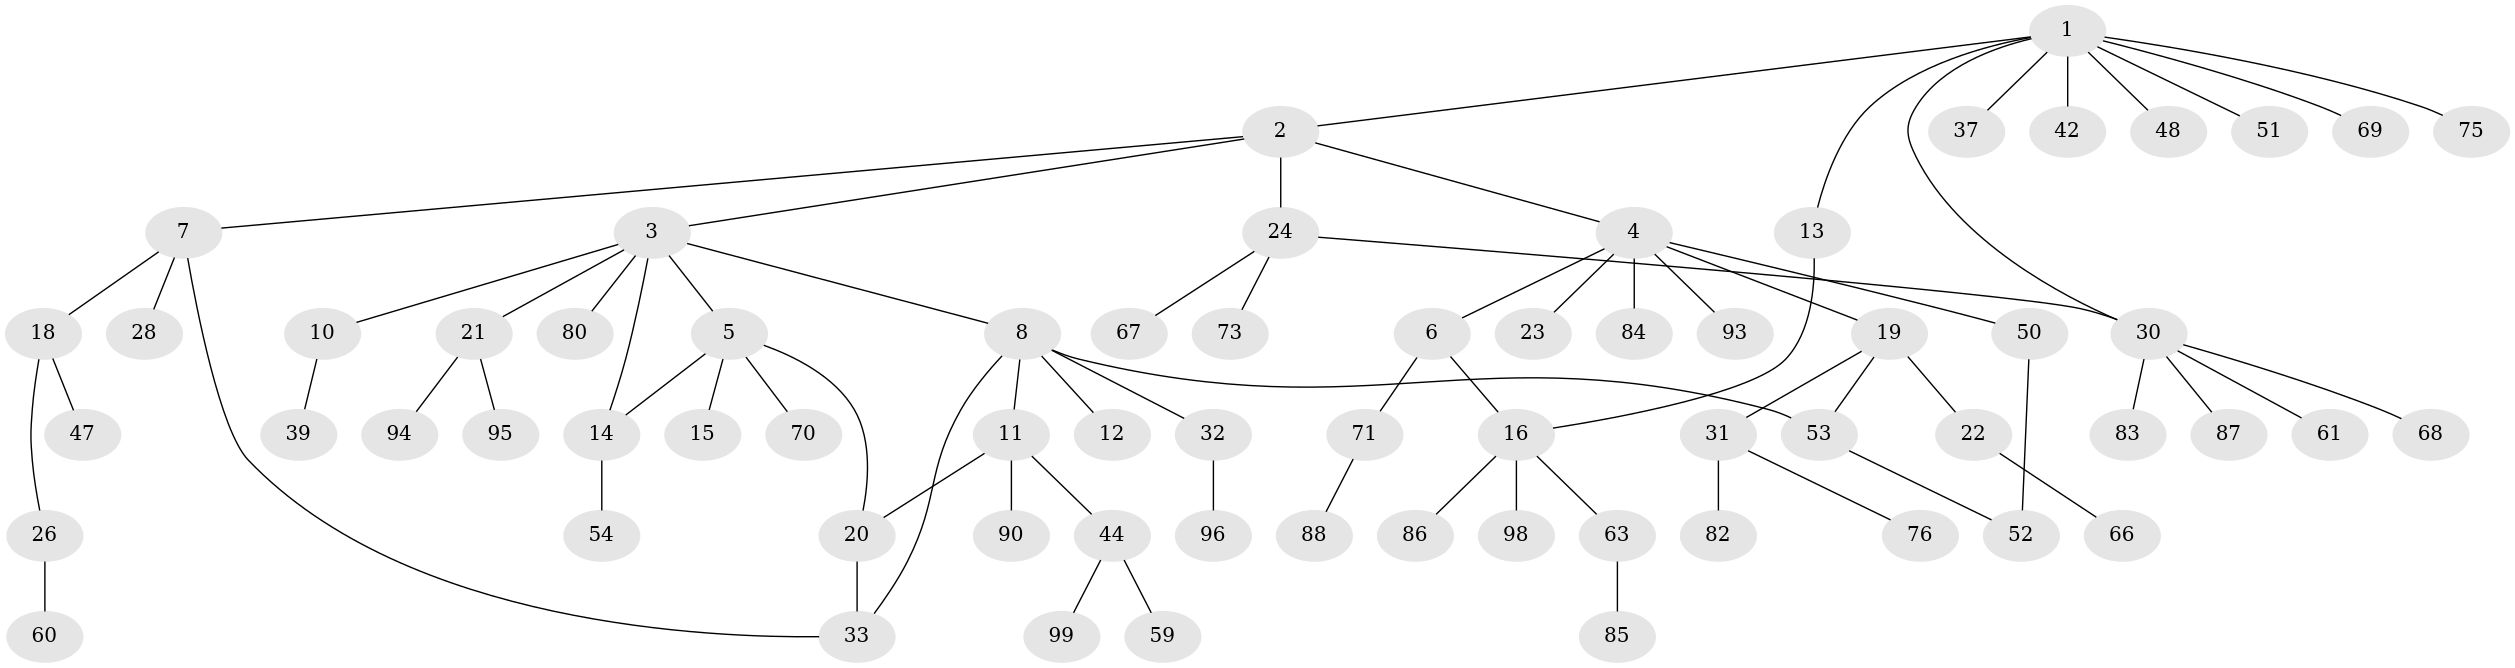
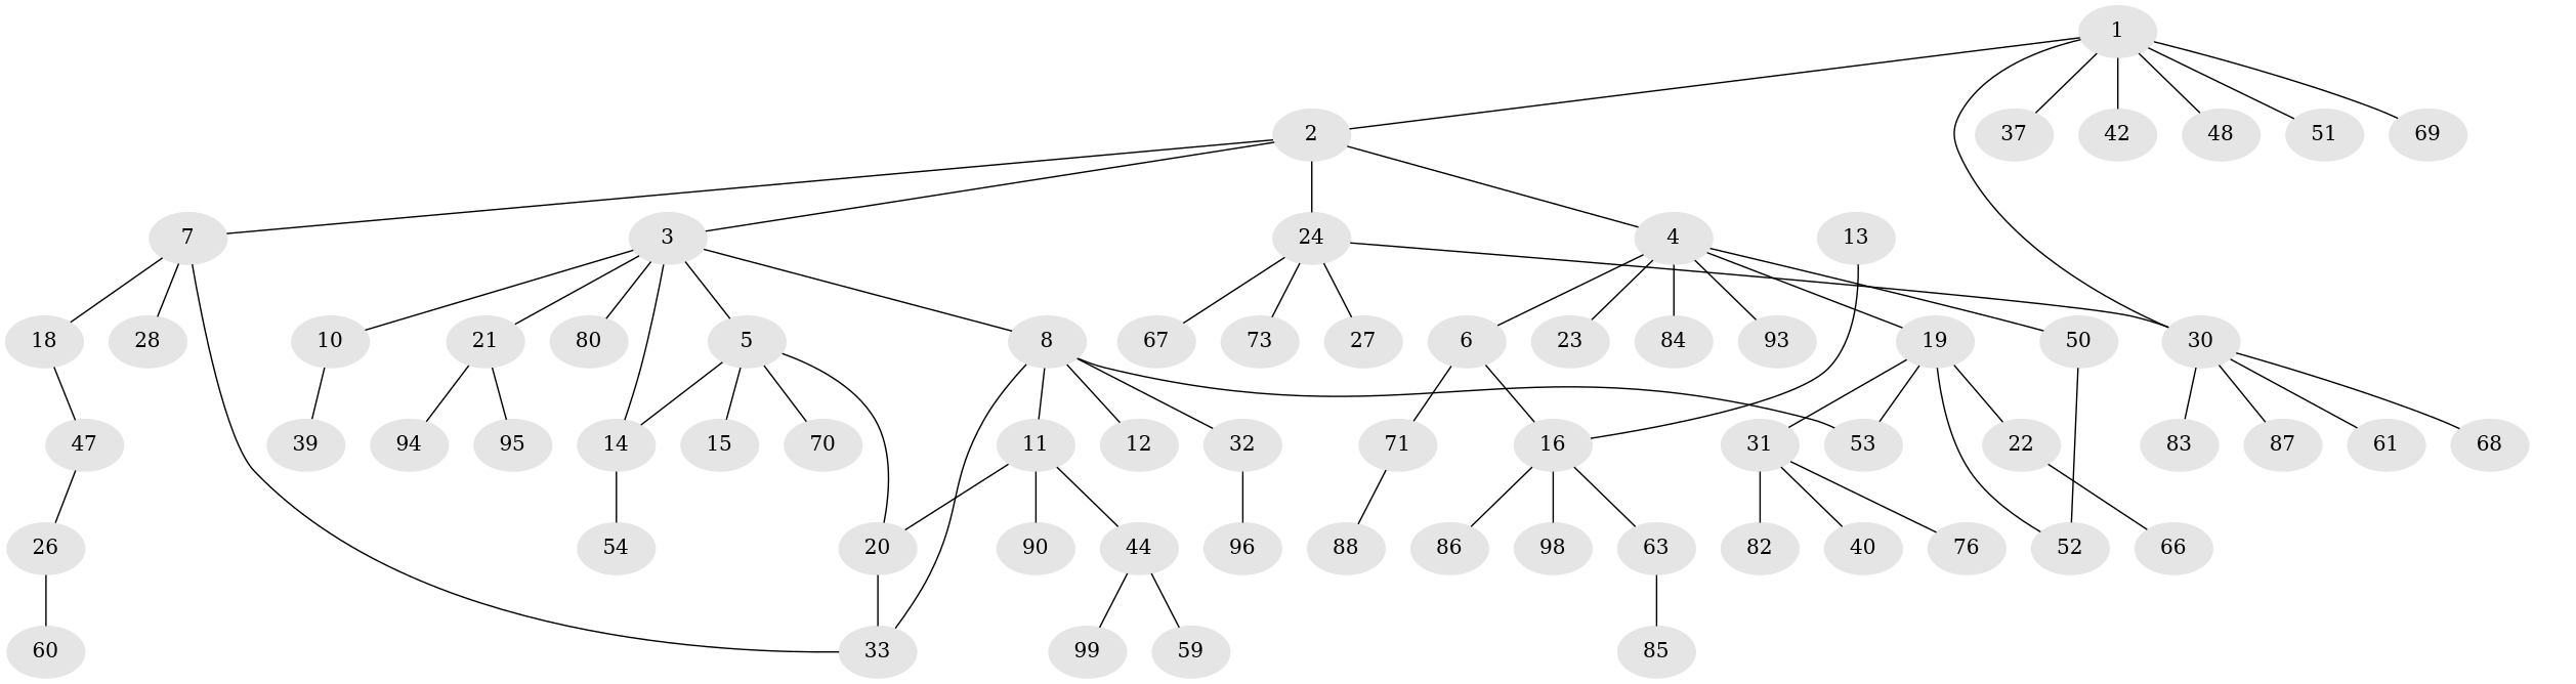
  graph {
    node [color=gray90 style=filled]
    1 [super="+29"]
    2
    13 [super="+34"]
    30 [super="+43"]
    37 [super="+55"]
    42
    48
    51
    69
-   75
    3 [super="+25"]
    4 [super="+46"]
    7 [super="+102"]
    24 [super="+41"]
    16 [super="+56"]
    61
    68
    83
    87
    5 [super="+17"]
    8 [super="+9"]
    10 [super="+78"]
    14
    21 [super="+36"]
    80
    6 [super="+65"]
    19 [super="+35"]
    23
    50
    84
    93
    18 [super="+92"]
    28
    33 [super="+81"]
+   27
    67
    73
    15 [super="+100"]
    20 [super="+89"]
    70 [super="+74"]
    11 [super="+38"]
    12 [super="+64"]
    32 [super="+58"]
    53 [super="+101"]
    39 [super="+77"]
    54
    94
    95
    71 [super="+72"]
    22
    31 [super="+45"]
    52 [super="+62"]
    63 [super="+79"]
    86
    98
    88
    26
    47
    44 [super="+49"]
    90
    96 [super="+97"]
    59
    99
    85
    60
    66 [super="+91"]
+   40
    76
    82
    1 -- 2
-   1 -- 13
    1 -- 30
    1 -- 37
    1 -- 42
    1 -- 48
    1 -- 51
    1 -- 69
-   1 -- 75
    2 -- 3
    2 -- 4
    2 -- 7
    2 -- 24
    13 -- 16
    30 -- 61
    30 -- 68
    30 -- 83
    30 -- 87
    3 -- 5
    3 -- 8
    3 -- 10
    3 -- 14
    3 -- 21
    3 -- 80
    4 -- 6
    4 -- 19
    4 -- 23
    4 -- 50
    4 -- 84
    4 -- 93
    7 -- 18
    7 -- 28
    7 -- 33
    24 -- 30
+   24 -- 27
    24 -- 67
    24 -- 73
    16 -- 63
    16 -- 86
    16 -- 98
    5 -- 14
    5 -- 15
    5 -- 20
    5 -- 70
    8 -- 33
    8 -- 11
    8 -- 12
    8 -- 32
    8 -- 53
    10 -- 39
    14 -- 54
    21 -- 94
    21 -- 95
    6 -- 16
    6 -- 71
    19 -- 53
    19 -- 22
    19 -- 31
-   53 -- 52
+   19 -- 52
    50 -- 52
-   18 -- 26
+   47 -- 26
    18 -- 47
    20 -- 33
    11 -- 20
    11 -- 44
    11 -- 90
    32 -- 96
    71 -- 88
    22 -- 66
+   31 -- 40
    31 -- 76
    31 -- 82
    63 -- 85
    26 -- 60
    44 -- 59
    44 -- 99
  }
